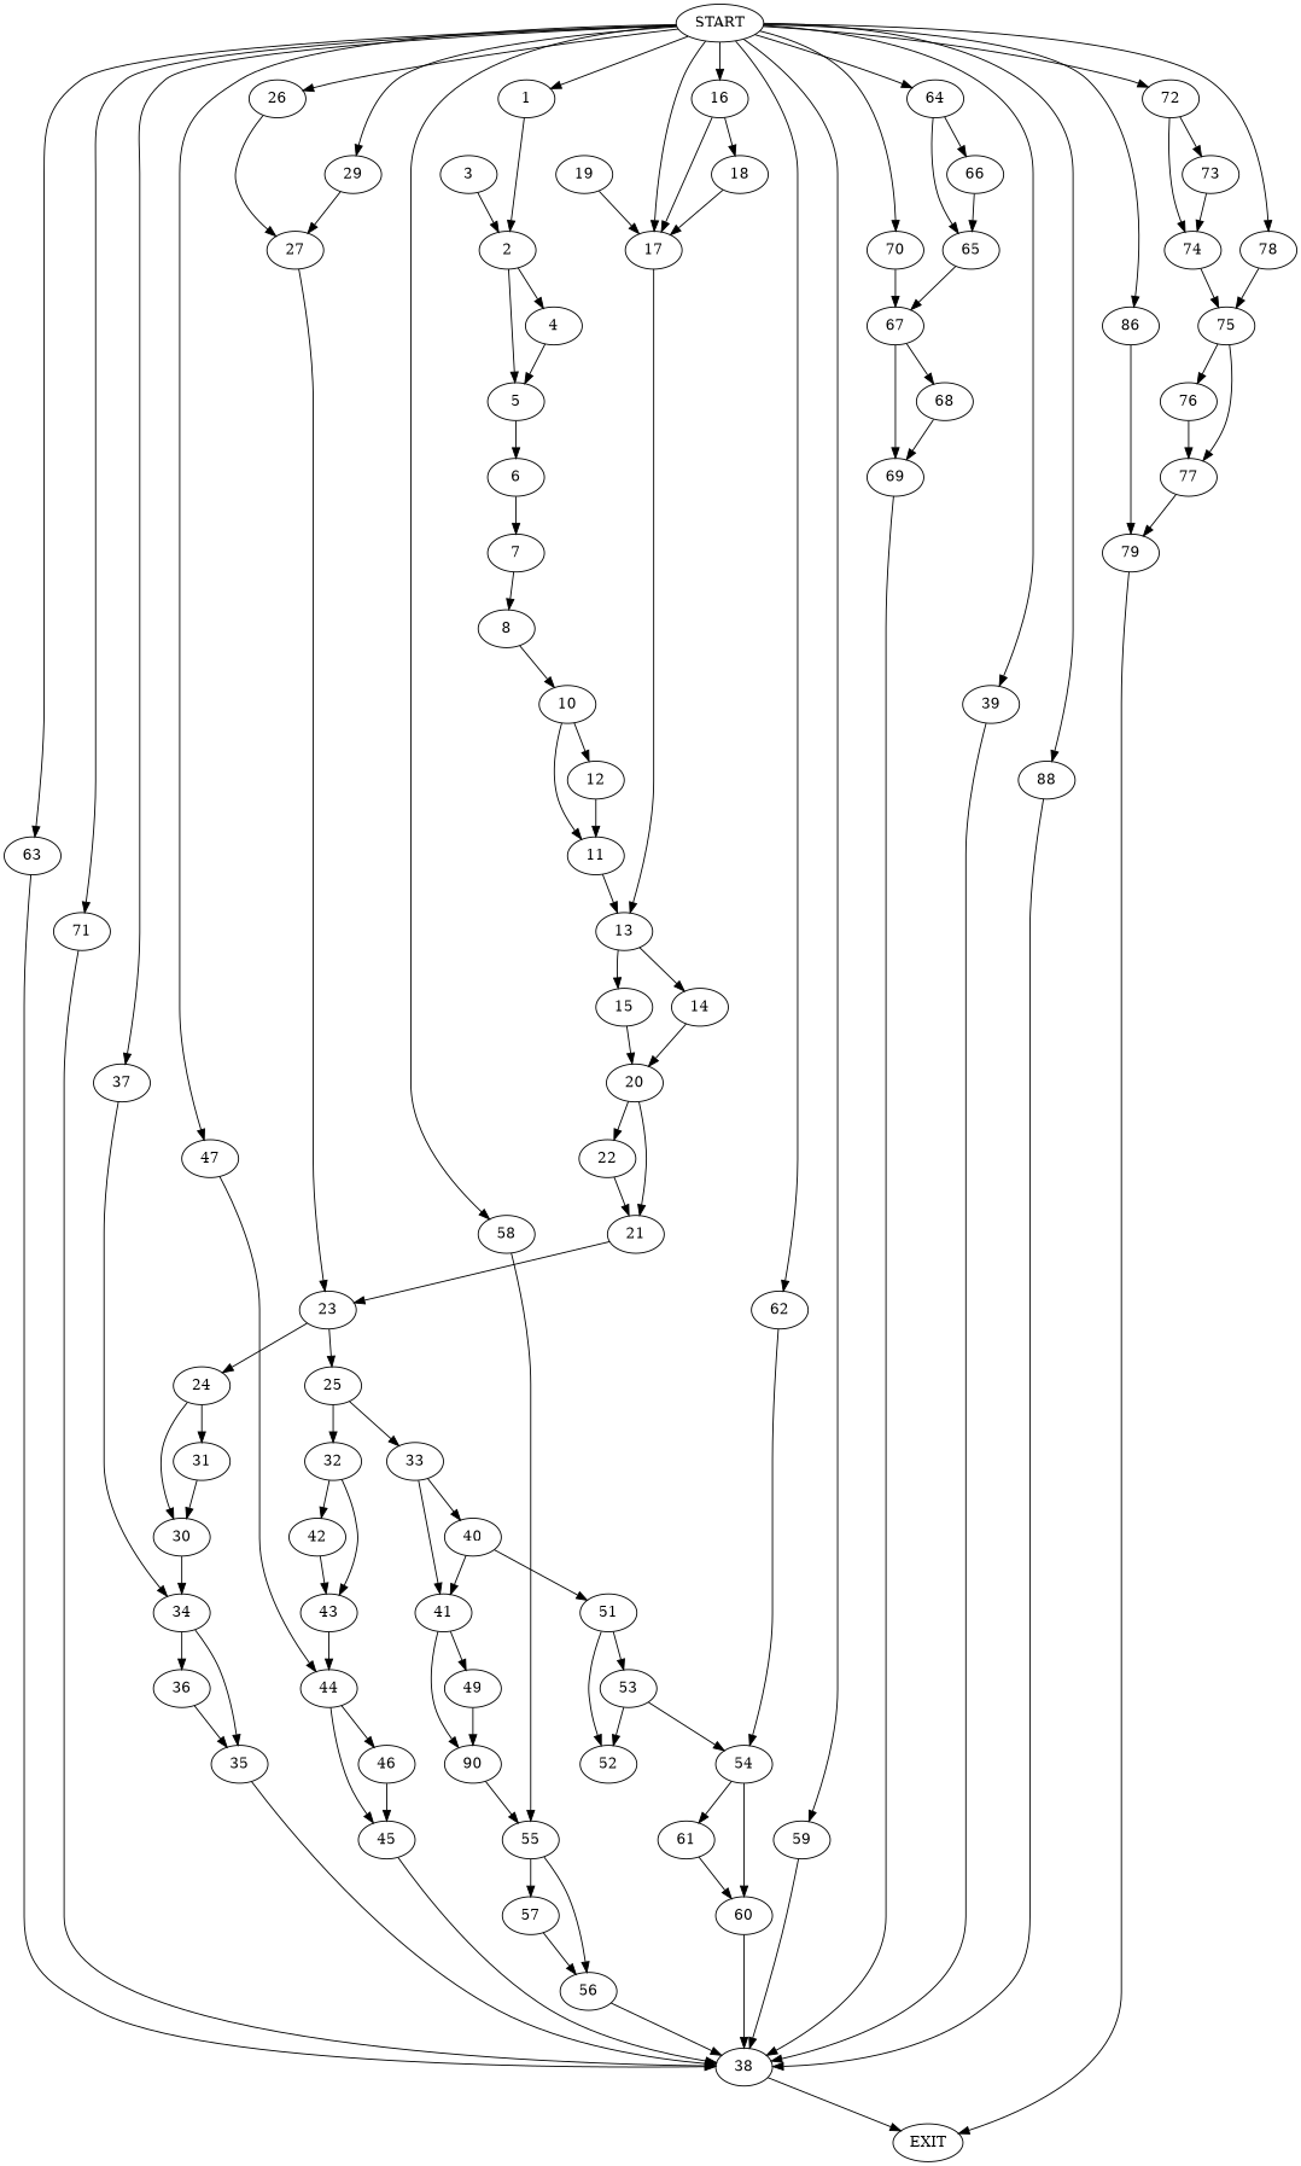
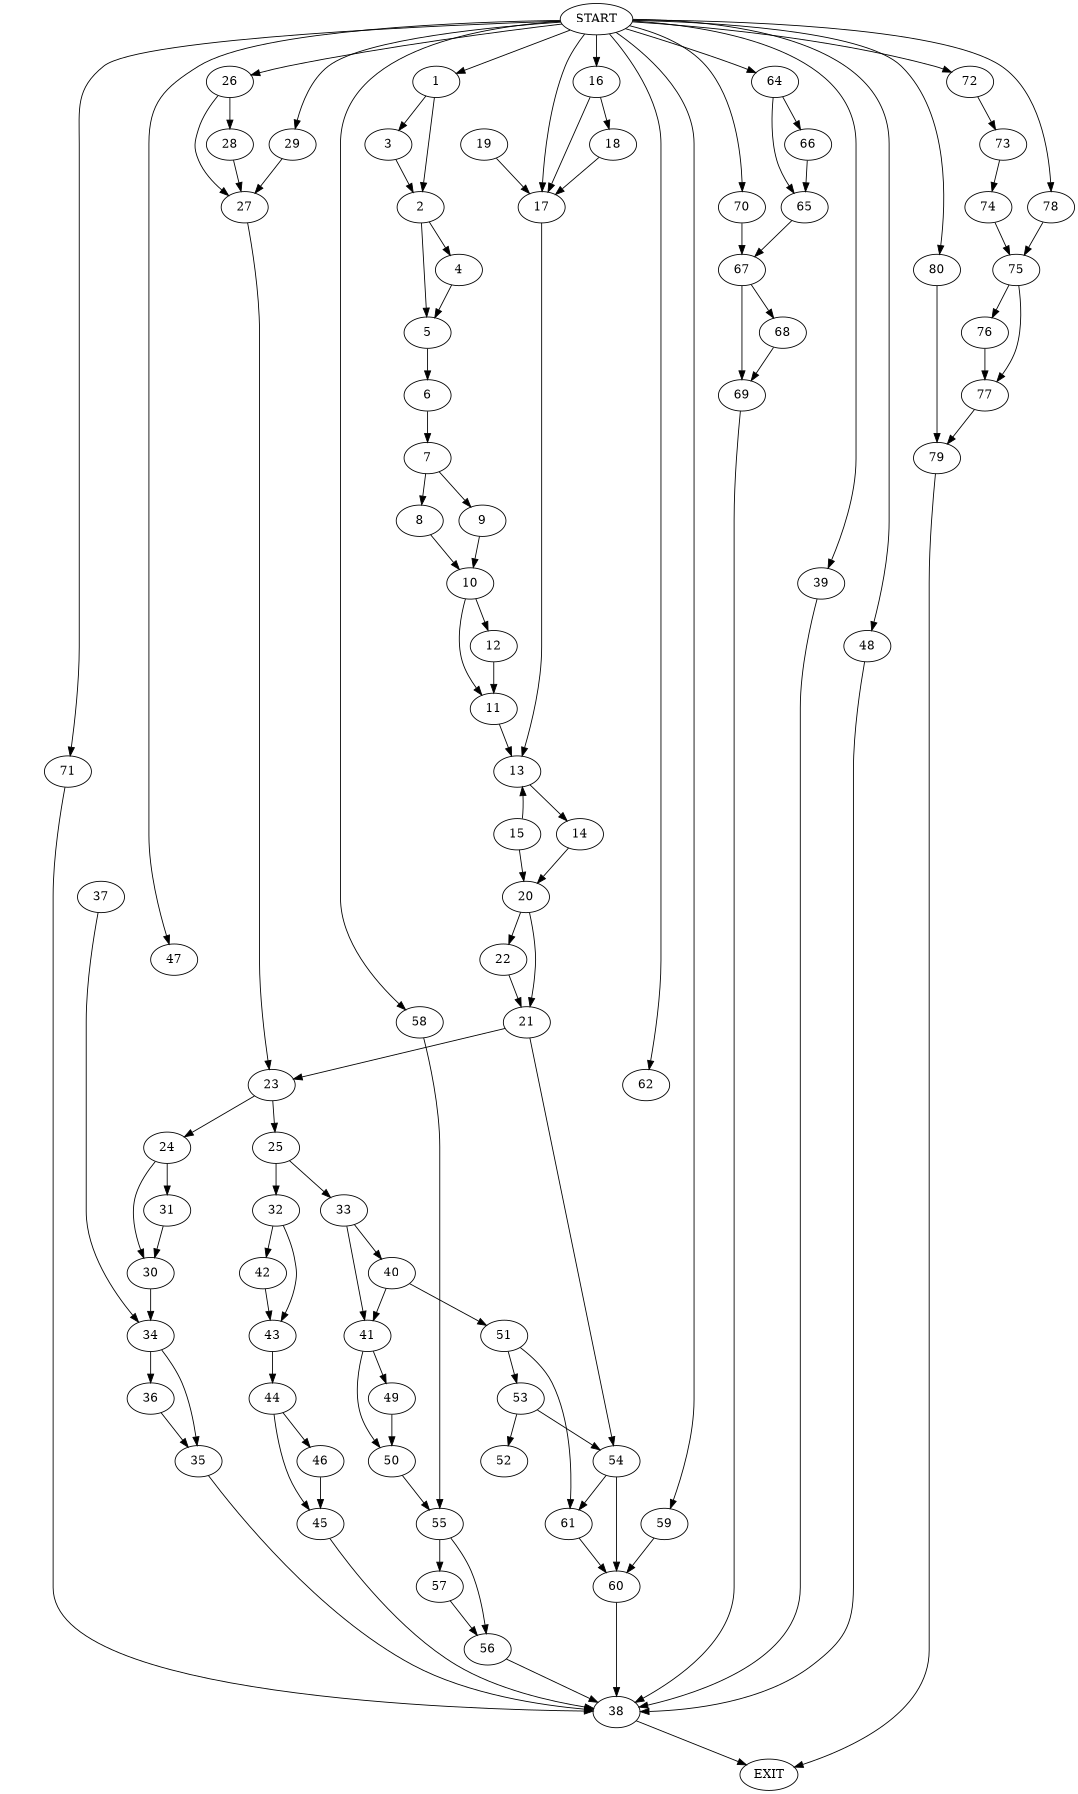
  digraph {
    n1 [label=START]
    1
    16
    26
    29
    37
    39
    47
-   48 [label=88]
+   48
    58
    59
    62
-   63
    64
    70
    71
    72
    78
-   80 [label=86]
+   80
    17
    2
    3
    18
    19
    27
+   28
    34
    38
    44
    55
    54
    65
    66
    67
    73
    74
    75
    79
    n39 [label=EXIT]
    4
    5
    6
    7
    8
+   9
    10
    11
    12
    13
    14
    15
    20
    21
    22
    23
    24
    25
    30
    31
    32
    33
    42
    43
    40
    41
    35
    36
    51
    49
-   50 [label=90]
+   50
    52
    53
    45
    46
    56
    57
    60
    61
    68
    69
    76
    77
    n1 -> 1
    n1 -> 16
    n1 -> 26
    n1 -> 29
-   n1 -> 37
    n1 -> 39
    n1 -> 47
    n1 -> 48
    n1 -> 58
    n1 -> 59
    n1 -> 62
-   n1 -> 63
    n1 -> 64
    n1 -> 70
    n1 -> 71
    n1 -> 72
    n1 -> 78
    n1 -> 80
    n1 -> 17
    1 -> 2
+   1 -> 3
    16 -> 17
    16 -> 18
    26 -> 27
+   26 -> 28
    29 -> 27
    37 -> 34
    39 -> 38
-   47 -> 44
    48 -> 38
    58 -> 55
-   59 -> 38
-   62 -> 54
-   63 -> 38
+   59 -> 60
+   21 -> 54
    64 -> 65
    64 -> 66
    70 -> 67
    71 -> 38
    72 -> 73
-   72 -> 74
    78 -> 75
    80 -> 79
    17 -> 13
    2 -> 4
    2 -> 5
    3 -> 2
    18 -> 17
    19 -> 17
    27 -> 23
+   28 -> 27
    34 -> 35
    34 -> 36
    38 -> n39
    44 -> 45
    44 -> 46
    55 -> 56
    55 -> 57
    54 -> 60
    54 -> 61
    65 -> 67
    66 -> 65
    67 -> 68
    67 -> 69
    73 -> 74
    74 -> 75
    75 -> 76
    75 -> 77
    79 -> n39
    4 -> 5
    5 -> 6
    6 -> 7
    7 -> 8
+   7 -> 9
    8 -> 10
+   9 -> 10
    10 -> 11
    10 -> 12
    11 -> 13
    12 -> 11
    13 -> 14
-   13 -> 15
+   15 -> 13
    14 -> 20
    15 -> 20
    20 -> 21
    20 -> 22
    21 -> 23
    22 -> 21
    23 -> 24
    23 -> 25
    24 -> 30
    24 -> 31
    25 -> 32
    25 -> 33
    30 -> 34
    31 -> 30
    32 -> 42
    32 -> 43
    33 -> 40
    33 -> 41
    42 -> 43
    43 -> 44
    40 -> 41
    40 -> 51
    41 -> 49
    41 -> 50
    35 -> 38
    36 -> 35
-   51 -> 52
+   51 -> 61
    51 -> 53
    49 -> 50
    50 -> 55
    53 -> 54
    53 -> 52
    45 -> 38
    46 -> 45
    56 -> 38
    57 -> 56
    60 -> 38
    61 -> 60
    68 -> 69
    69 -> 38
    76 -> 77
    77 -> 79
  }
